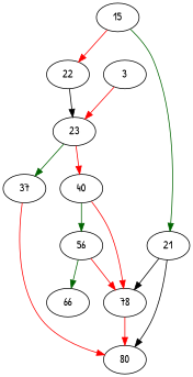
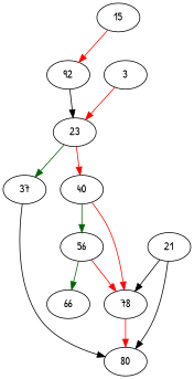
  strict digraph {
    fontname="Patrick Hand"
    node [fontname="Patrick Hand"]
    edge [color=red fontname="Patrick Hand"]
    3 [entry=true]
    23
    15
    21
-   22
+   22 [label=92]
    37
    40
    80
    78
    56
    66
    3 -> 23 [cond=false]
    23 -> 37 [color=darkgreen cond=true]
    23 -> 40 [cond=false]
-   15 -> 21 [color=darkgreen cond=true]
    15 -> 22 [cond=false]
    21 -> 80 [color=""]
    21 -> 78 [color=""]
    22 -> 23 [color=""]
-   37 -> 80
+   37 -> 80 [color=""]
    40 -> 78 [cond=false]
    40 -> 56 [color=darkgreen cond=true]
    78 -> 80
    56 -> 78 [cond=false]
    56 -> 66 [color=darkgreen cond=true]
  }
